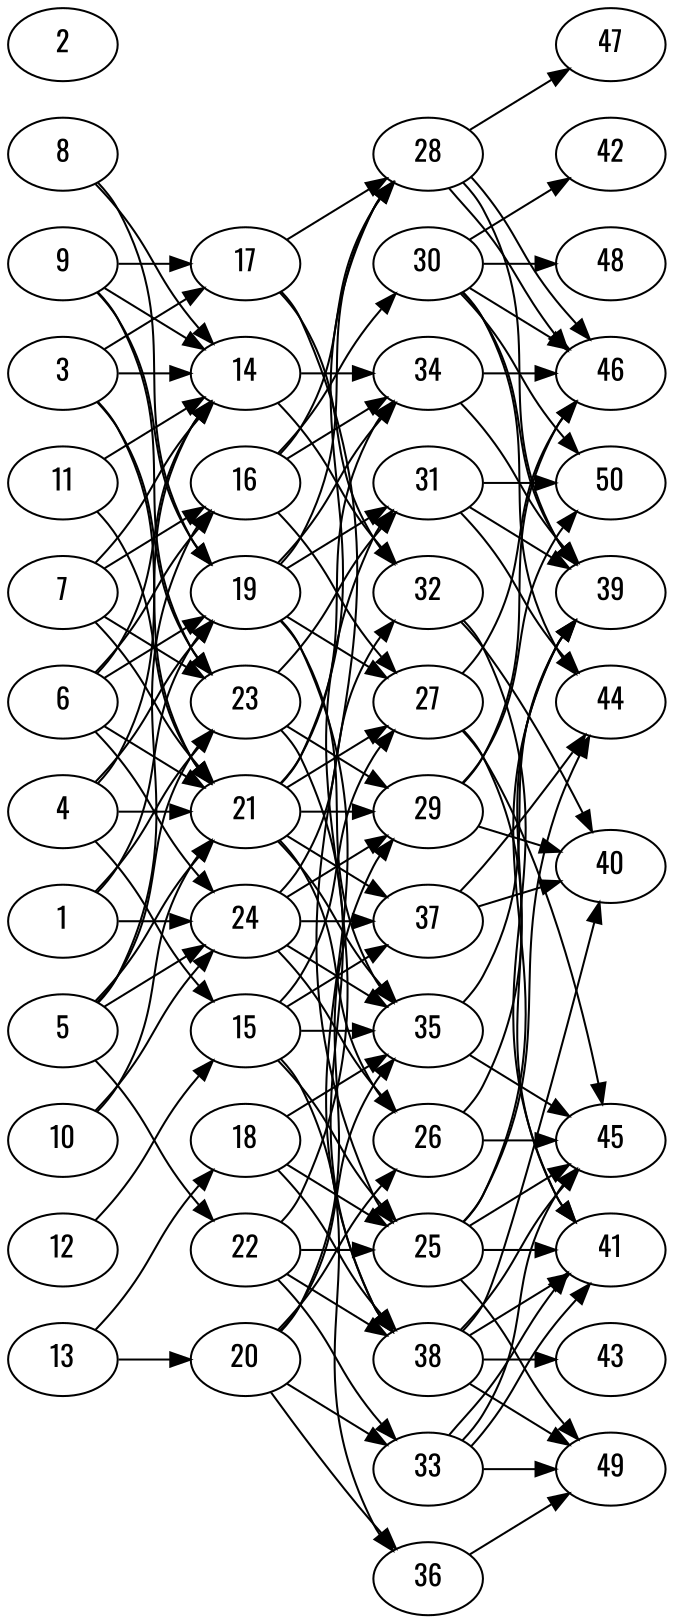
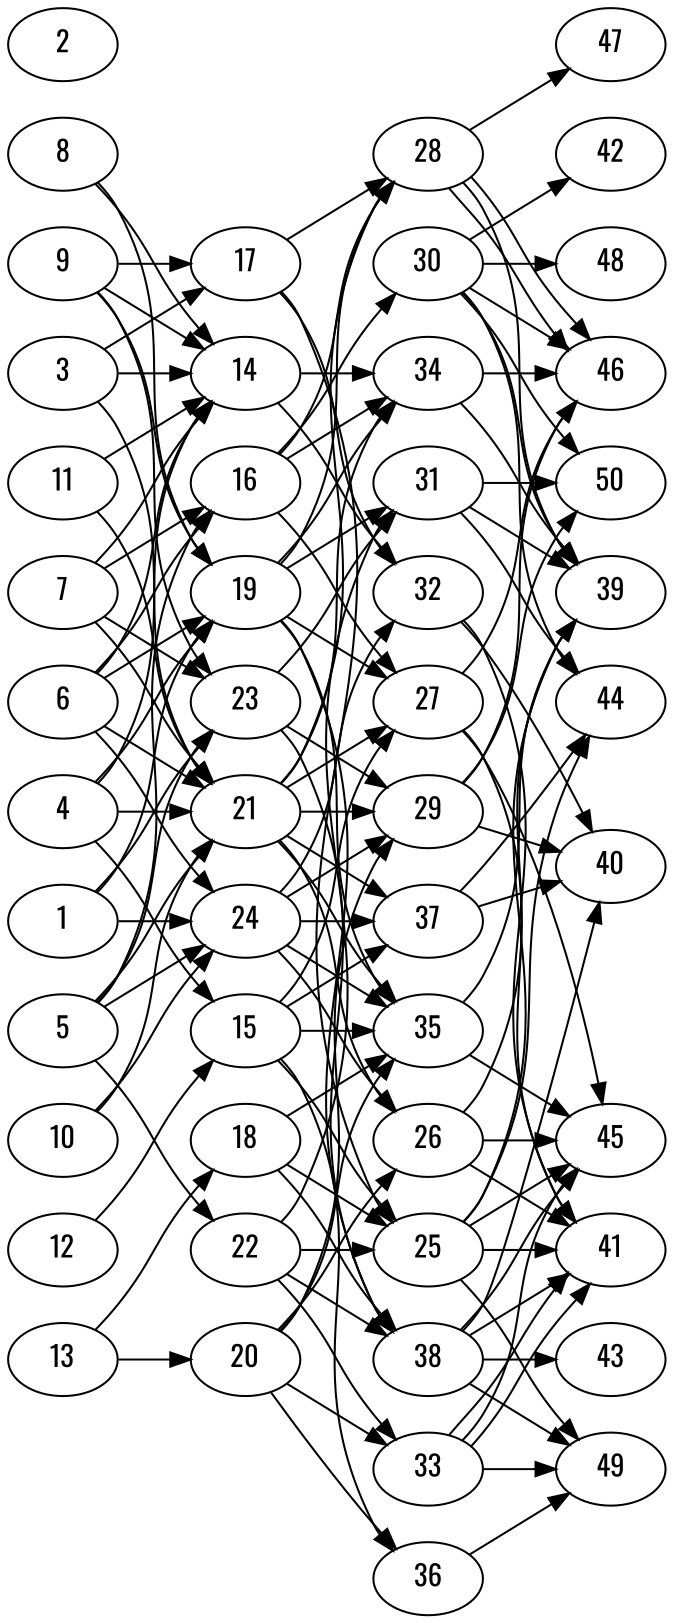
  digraph {
    fontname=Oswald
    rankdir=LR
    node [alpha=0.03 fontname=Oswald]
    edge [fontname=Oswald]
    1 [alpha=0.20 expect_size=36300800]
    19 [alpha=0.15 expect_size=9347072]
    23 [alpha=0.04 expect_size=5788672]
    24 [alpha=0.18 expect_size=25360384]
    34 [expect_size=32473088]
    27 [alpha=0.13 expect_size=35871744]
    35 [alpha=0.02 expect_size=26929152]
    28 [expect_size=12504064]
    38 [alpha=0.20 expect_size=8268800]
    31 [alpha=0.06 expect_size=28771328]
    29 [alpha=0.09 expect_size=25247744]
    32 [alpha=0.11 expect_size=8471552]
    37 [alpha=0.01 expect_size=23775232]
    26 [expect_size=8351744]
    39 [alpha=0.01 expect_size=14417920]
    46 [alpha=0.11 expect_size=18081792]
    41 [alpha=0.02 expect_size=32528384]
    45 [alpha=0.02 expect_size=14239744]
    47 [alpha=0.13 expect_size=28850176]
    40 [alpha=0.14 expect_size=35056640]
    49 [alpha=0.12 expect_size=30451712]
    43 [alpha=0.05 expect_size=25305088]
    44 [alpha=0.15 expect_size=7871488]
    50 [alpha=0.09 expect_size=31639552]
    25 [alpha=0.16 expect_size=47404032]
    2 [alpha=0.01 expect_size=28859392]
    3 [alpha=0.10 expect_size=12059648]
    14 [alpha=0.09 expect_size=24262656]
    17 [alpha=0.10 expect_size=36773888]
    21 [alpha=0.11 expect_size=38480896]
    33 [alpha=0.13 expect_size=23160832]
    4 [alpha=0.01 expect_size=42951680]
    15 [expect_size=26101760]
    36 [alpha=0.05 expect_size=16748544]
    5 [alpha=0.15 expect_size=15459328]
    16 [alpha=0.12 expect_size=14693376]
    22 [alpha=0.06 expect_size=36401152]
    30 [alpha=0.19 expect_size=13258752]
    42 [expect_size=47518720]
    48 [alpha=0.19 expect_size=30891008]
    6 [alpha=0.09 expect_size=27086848]
    7 [alpha=0.09 expect_size=12689408]
    8 [alpha=0.19 expect_size=49430528]
    9 [alpha=0.11 expect_size=45260800]
    10 [alpha=0.01 expect_size=14773248]
    11 [alpha=0.19 expect_size=45928448]
    12 [alpha=0.07 expect_size=44890112]
    13 [alpha=0.08 expect_size=47227904]
    18 [alpha=0.05 expect_size=11491328]
    20 [alpha=0.07 expect_size=36227072]
    1 -> 19
    1 -> 23
    1 -> 24
    19 -> 34
    19 -> 27
    19 -> 35
    19 -> 28
    19 -> 38
    19 -> 31
    23 -> 38
    23 -> 31
    23 -> 29
    24 -> 35
    24 -> 29
    24 -> 32
    24 -> 37
    24 -> 26
    34 -> 39
    34 -> 46
    27 -> 46
    27 -> 41
    27 -> 45
    35 -> 39
    35 -> 45
    28 -> 39
    28 -> 46
    28 -> 46
    28 -> 47
    38 -> 41
    38 -> 45
    38 -> 40
    38 -> 49
    38 -> 43
    31 -> 39
    31 -> 44
    31 -> 50
    29 -> 46
    29 -> 40
    29 -> 50
    32 -> 41
    32 -> 40
    37 -> 40
    37 -> 44
    26 -> 39
+   26 -> 41
    26 -> 45
    25 -> 39
    25 -> 41
    25 -> 45
    25 -> 49
    25 -> 44
-   3 -> 23
    3 -> 14
    3 -> 17
    3 -> 21
    14 -> 34
    14 -> 32
    17 -> 28
    17 -> 32
    17 -> 25
    21 -> 34
    21 -> 27
    21 -> 35
    21 -> 28
    21 -> 29
    21 -> 37
    21 -> 26
    33 -> 41
    33 -> 41
    33 -> 45
    33 -> 49
    4 -> 19
    4 -> 14
    4 -> 21
    4 -> 15
    15 -> 27
    15 -> 35
    15 -> 37
    15 -> 25
    15 -> 36
    36 -> 49
    5 -> 23
    5 -> 24
    5 -> 21
    5 -> 16
    5 -> 22
    16 -> 34
    16 -> 27
    16 -> 28
    16 -> 30
    22 -> 38
    22 -> 31
    22 -> 25
    22 -> 33
    30 -> 39
    30 -> 46
    30 -> 44
    30 -> 50
    30 -> 42
    30 -> 48
    6 -> 19
    6 -> 24
    6 -> 14
    6 -> 21
    6 -> 16
    7 -> 23
    7 -> 14
    7 -> 21
    7 -> 16
    8 -> 19
    8 -> 14
    9 -> 19
    9 -> 23
    9 -> 14
    9 -> 17
    10 -> 24
    10 -> 21
    11 -> 14
    11 -> 21
    12 -> 15
    13 -> 18
    13 -> 20
    18 -> 35
    18 -> 38
    18 -> 25
    20 -> 35
    20 -> 29
    20 -> 26
    20 -> 33
    20 -> 36
  }
